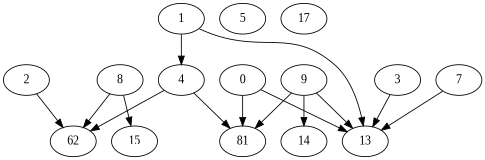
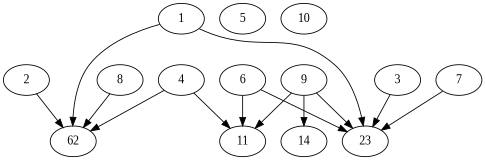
  digraph {
    fontname="Liberation Serif"
    node [alpha=0.03 fontname="Liberation Serif"]
    edge [fontname="Liberation Serif"]
    1 [alpha=0.05 expect_size=7309312]
    n2 [alpha=0.04 expect_size=25060352 label=62]
-   13 [alpha=0.10 expect_size=40886272]
+   13 [alpha=0.10 expect_size=40886272 label=23]
    2 [alpha=0.07 expect_size=33442816]
-   11 [alpha=0.18 expect_size=12302336 label=81]
+   11 [alpha=0.18 expect_size=12302336]
    3 [alpha=0.20 expect_size=23878656]
    4 [expect_size=52161536]
    5 [expect_size=9662464]
-   6 [alpha=0.16 expect_size=20280320 label=0]
+   6 [alpha=0.16 expect_size=20280320]
    7 [alpha=0.01 expect_size=41573376]
    8 [alpha=0.14 expect_size=8821760]
-   15 [expect_size=47905792]
    9 [alpha=0.17 expect_size=15065088]
    14 [alpha=0.18 expect_size=40088576]
-   10 [alpha=0.07 expect_size=34399232 label=17]
-   1 -> 4
+   10 [alpha=0.07 expect_size=34399232]
+   1 -> n2
    1 -> 13
    2 -> n2
    3 -> 13
    4 -> n2
    4 -> 11
    6 -> 13
    6 -> 11
    7 -> 13
    8 -> n2
-   8 -> 15
    9 -> 13
    9 -> 11
    9 -> 14
  }
